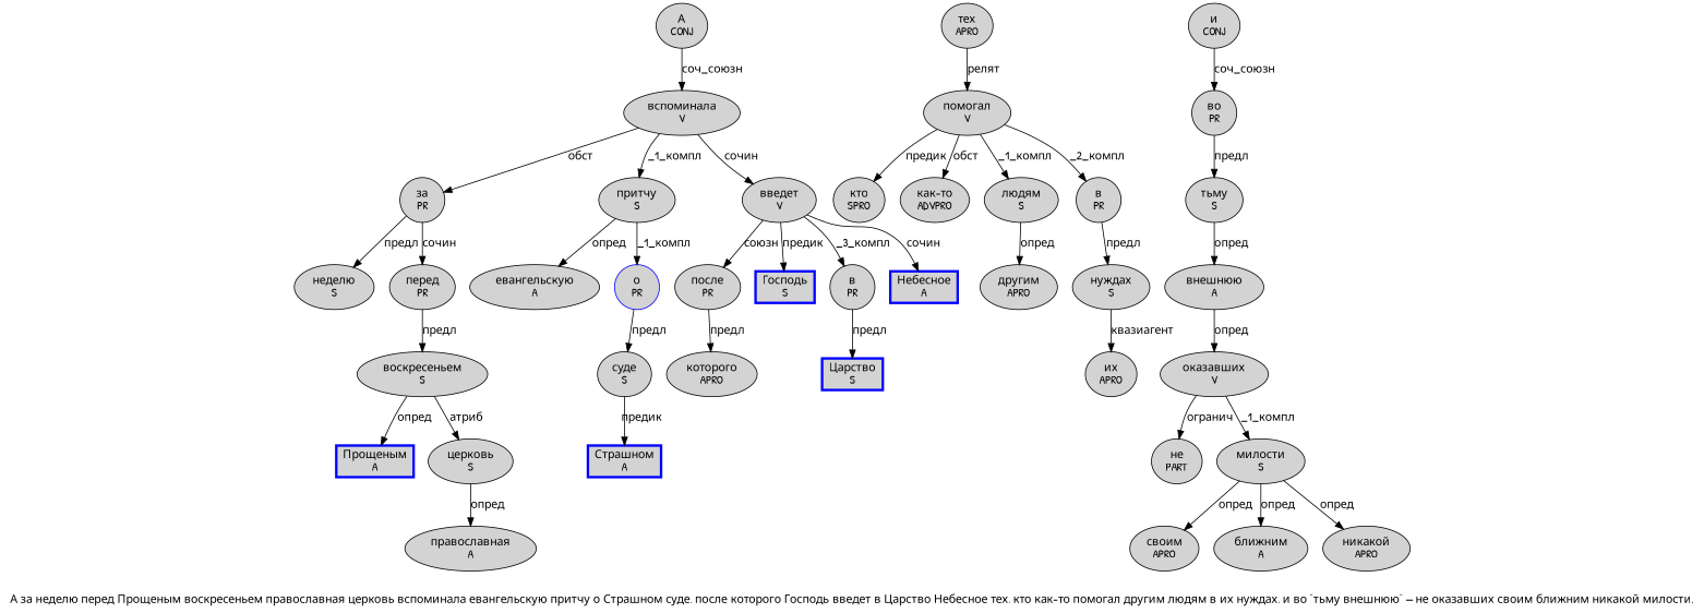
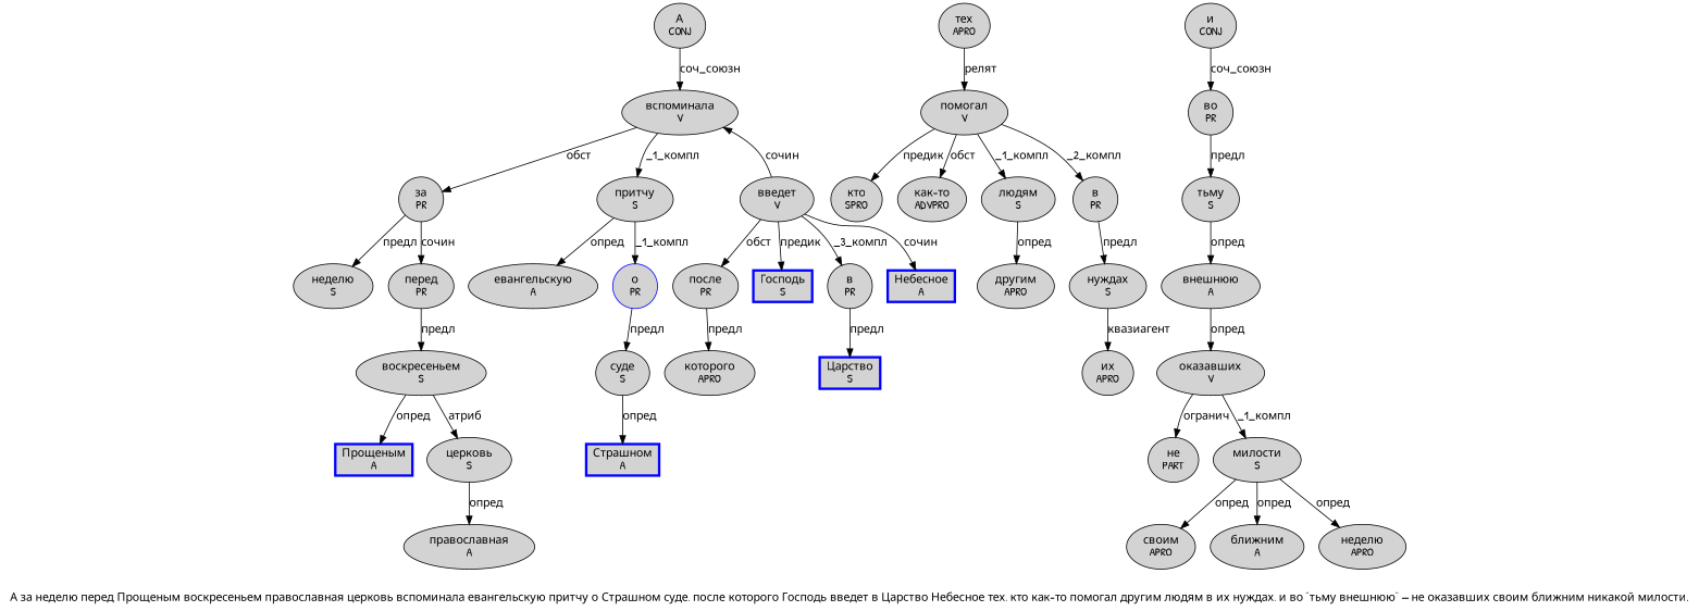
  digraph {
    fontname="Patrick Hand"
    label="А за неделю перед Прощеным воскресеньем православная церковь вспоминала евангельскую притчу о Страшном суде, после которого Господь введет в Царство Небесное тех, кто как-то помогал другим людям в их нуждах, и во \"тьму внешнюю\" — не оказавших своим ближним никакой милости."
    node [fillcolor=lightgray fontname="Patrick Hand" penwidth=1 shape=ellipse style=filled]
    edge [fontname="Patrick Hand"]
    n1 [label="А\nCONJ"]
    n2 [label="вспоминала\nV"]
    n3 [label="за\nPR"]
    n4 [label="притчу\nS"]
    n5 [label="введет\nV"]
    n6 [label="неделю\nS"]
    n7 [label="перед\nPR"]
    n8 [label="воскресеньем\nS"]
    n9 [color=blue label="Прощеным\nA" penwidth=3 shape=box]
    n10 [label="церковь\nS"]
    n11 [label="православная\nA"]
    n12 [label="евангельскую\nA"]
    n13 [color=blue label="о\nPR"]
    n14 [label="после\nPR"]
    n15 [color=blue label="Господь\nS" penwidth=3 shape=box]
    n16 [label="в\nPR"]
    n17 [color=blue label="Небесное\nA" penwidth=3 shape=box]
    n18 [label="суде\nS"]
    n19 [color=blue label="Страшном\nA" penwidth=3 shape=box]
    n20 [label="которого\nAPRO"]
    n21 [color=blue label="Царство\nS" penwidth=3 shape=box]
    n22 [label="тех\nAPRO"]
    n23 [label="помогал\nV"]
    n24 [label="кто\nSPRO"]
    n25 [label="как-то\nADVPRO"]
    n26 [label="людям\nS"]
    n27 [label="в\nPR"]
    n28 [label="и\nCONJ"]
    n29 [label="во\nPR"]
    n30 [label="другим\nAPRO"]
    n31 [label="нуждах\nS"]
    n32 [label="их\nAPRO"]
    n33 [label="тьму\nS"]
    n34 [label="внешнюю\nA"]
    n35 [label="оказавших\nV"]
    n36 [label="не\nPART"]
    n37 [label="милости\nS"]
    n38 [label="своим\nAPRO"]
    n39 [label="ближним\nA"]
-   n40 [label="никакой\nAPRO"]
+   n40 [label="неделю\nAPRO"]
    n1 -> n2 [label="соч_союзн"]
    n2 -> n3 [label="обст"]
    n2 -> n4 [label="_1_компл"]
-   n2 -> n5 [label="сочин"]
+   n5 -> n2 [label="сочин"]
    n3 -> n6 [label="предл"]
    n3 -> n7 [label="сочин"]
    n4 -> n12 [label="опред"]
    n4 -> n13 [label="_1_компл"]
-   n5 -> n14 [label="союзн"]
+   n5 -> n14 [label="обст"]
    n5 -> n15 [label="предик"]
    n5 -> n16 [label="_3_компл"]
    n5 -> n17 [label="сочин"]
    n7 -> n8 [label="предл"]
    n8 -> n9 [label="опред"]
    n8 -> n10 [label="атриб"]
    n10 -> n11 [label="опред"]
    n13 -> n18 [label="предл"]
    n14 -> n20 [label="предл"]
    n16 -> n21 [label="предл"]
-   n18 -> n19 [label="предик"]
+   n18 -> n19 [label="опред"]
    n22 -> n23 [label="релят"]
    n23 -> n24 [label="предик"]
    n23 -> n25 [label="обст"]
    n23 -> n26 [label="_1_компл"]
    n23 -> n27 [label="_2_компл"]
    n26 -> n30 [label="опред"]
    n27 -> n31 [label="предл"]
    n28 -> n29 [label="соч_союзн"]
    n29 -> n33 [label="предл"]
    n31 -> n32 [label="квазиагент"]
    n33 -> n34 [label="опред"]
    n34 -> n35 [label="опред"]
    n35 -> n36 [label="огранич"]
    n35 -> n37 [label="_1_компл"]
    n37 -> n38 [label="опред"]
    n37 -> n39 [label="опред"]
    n37 -> n40 [label="опред"]
  }
